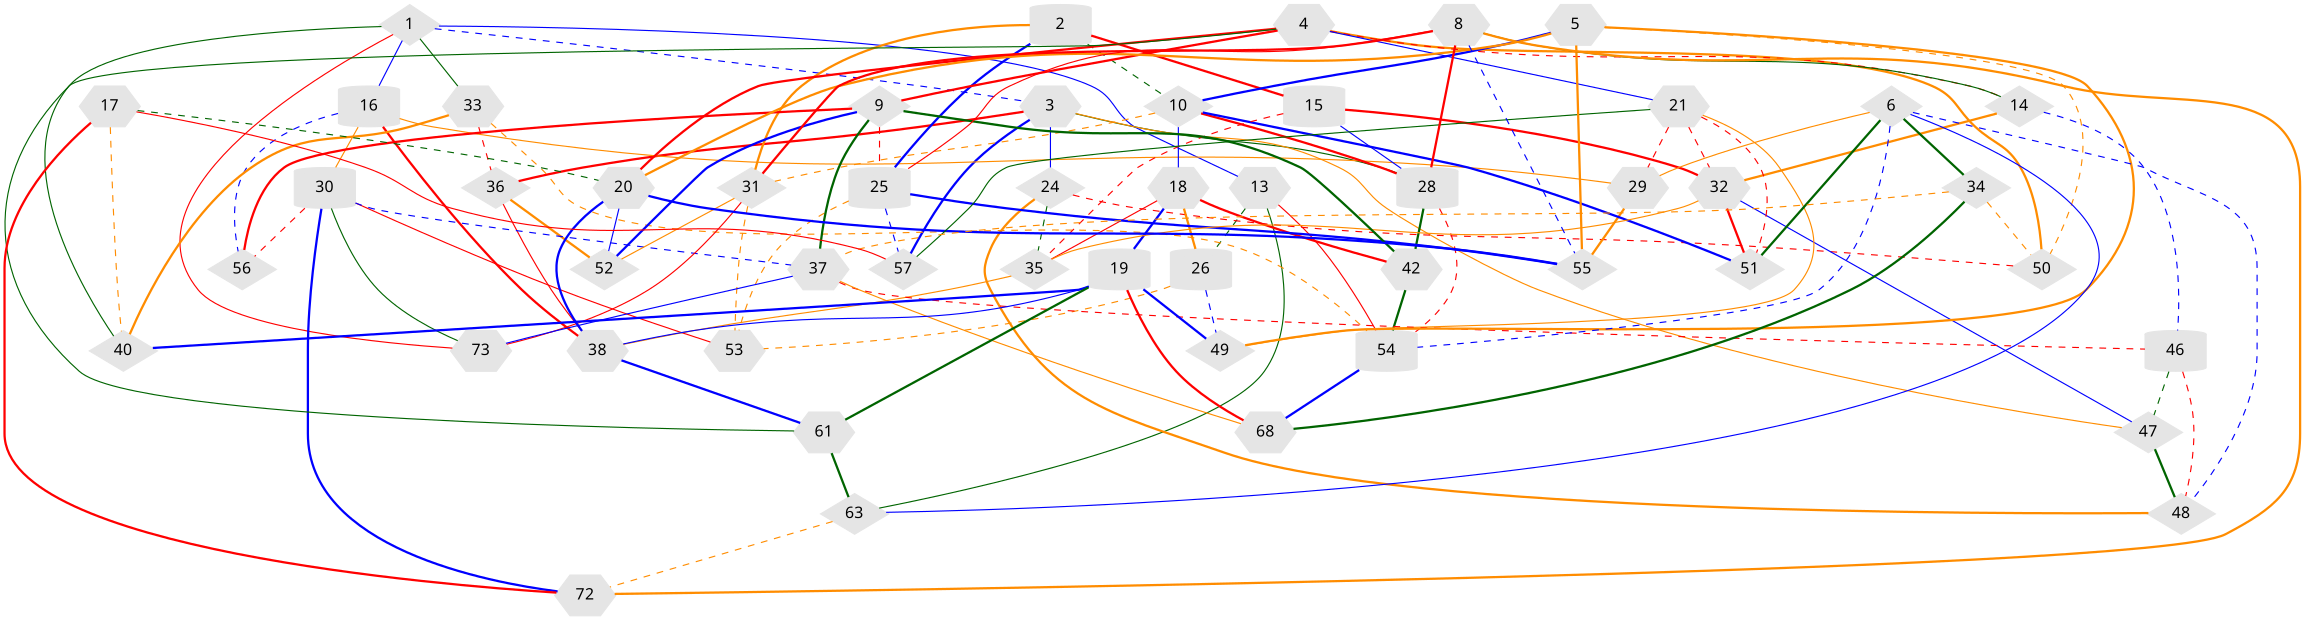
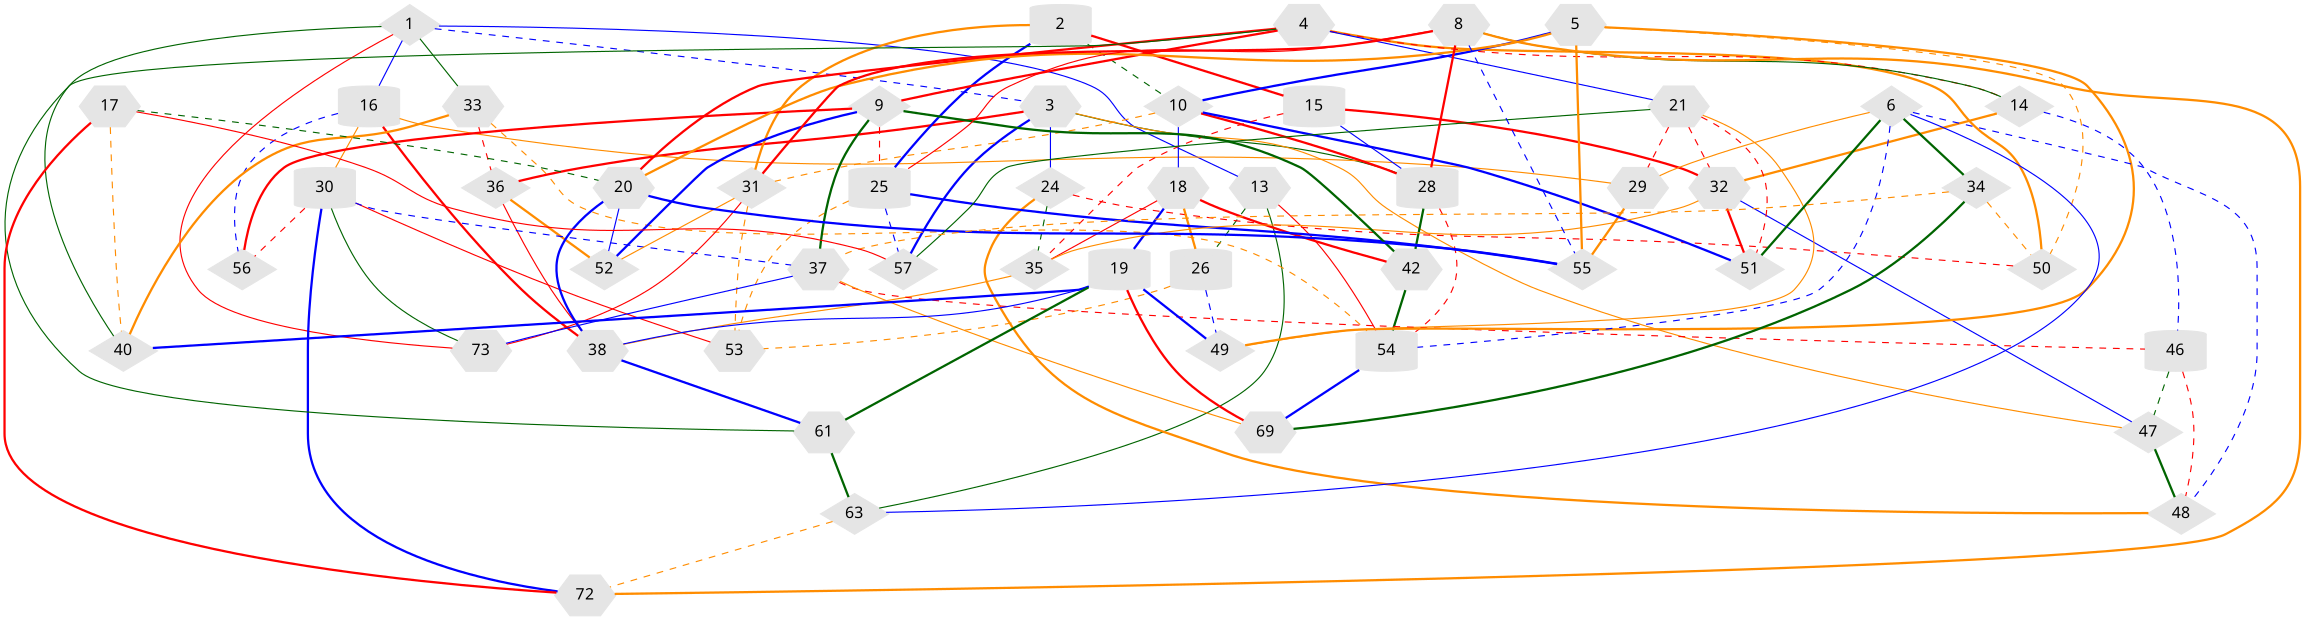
  graph {
    fontname="Noto Sans"
    node [color=gray90 fontname="Noto Sans" shape=diamond style=filled]
    edge [color=blue fontname="Noto Sans" style=bold]
    1 [super="+7"]
    3 [shape=hexagon super="+66"]
    13 [shape=hexagon]
    16 [shape=cylinder super="+68"]
    33 [shape=hexagon]
    40
    73 [shape=hexagon]
    24
    28 [shape=cylinder super="+45"]
    36
    47
    57
    54 [shape=cylinder super="+70"]
    63
    26 [shape=cylinder]
    29 [shape=hexagon]
    56
    30 [shape=cylinder super="+41"]
    38 [shape=hexagon super="+44"]
    10 [super="+64"]
    31 [super="+62"]
    51
    18 [shape=hexagon super="+27"]
    2 [shape=cylinder]
    15 [shape=cylinder]
    25 [shape=cylinder super="+59"]
    32 [shape=hexagon super="+39"]
    35 [super="+58"]
    55 [super="+74"]
    53 [shape=hexagon]
    52
    50
    48
    42 [shape=hexagon]
    4 [shape=hexagon super="+60"]
    9 [super="+65"]
    14
    20 [shape=hexagon super="+43"]
    21 [shape=hexagon super="+67"]
    61 [shape=hexagon]
    37 [shape=hexagon super="+71"]
    46 [shape=cylinder]
    49
    5 [shape=hexagon super="+12"]
    6 [super="+22"]
    34
-   69 [shape=hexagon label=68]
+   69 [shape=hexagon]
    72 [shape=hexagon]
    8 [shape=hexagon super="+11"]
    19 [shape=cylinder super="+23"]
    17 [shape=hexagon]
    1 -- 3 [style=dashed]
    1 -- 13 [style=solid]
    1 -- 16 [style=solid]
    1 -- 33 [color=darkgreen style=solid]
    1 -- 40 [color=darkgreen style=solid]
    1 -- 73 [color=red style=solid]
    3 -- 24 [style=solid]
    3 -- 28 [color=darkgreen style=solid]
    3 -- 36 [color=red]
    3 -- 47 [color=darkorange style=solid]
    3 -- 57
    13 -- 54 [color=red style=solid]
    13 -- 63 [color=darkgreen style=solid]
    13 -- 26 [color=darkgreen style=dashed]
    16 -- 29 [color=darkorange style=solid]
    16 -- 56 [style=dashed weight=2]
    16 -- 30 [color=darkorange style=solid]
    16 -- 38 [color=red]
    33 -- 40 [color=darkorange]
    33 -- 36 [color=red style=dashed]
    33 -- 54 [color=darkorange style=dashed]
    24 -- 35 [color=darkgreen style=dashed]
    24 -- 50 [color=red style=dashed]
    24 -- 48 [color=darkorange]
    28 -- 54 [color=red style=dashed]
    28 -- 42 [color=darkgreen]
    36 -- 38 [color=red style=solid]
    36 -- 52 [color=darkorange]
    47 -- 48 [color=darkgreen]
    54 -- 69
    63 -- 72 [color=darkorange style=dashed]
    26 -- 53 [color=darkorange style=dashed]
    26 -- 49 [style=dashed]
    29 -- 55 [color=darkorange]
    30 -- 73 [color=darkgreen style=solid]
    30 -- 56 [color=red style=dashed]
    30 -- 53 [color=red style=solid]
    30 -- 37 [style=dashed]
    30 -- 72
    38 -- 61
    10 -- 28 [color=red]
    10 -- 31 [color=darkorange style=dashed]
    10 -- 51
    10 -- 18 [style=solid]
    31 -- 73 [color=red style=solid]
    31 -- 53 [color=darkorange style=dashed]
    31 -- 52 [color=darkorange style=solid]
    18 -- 26 [color=darkorange]
    18 -- 35 [color=red style=solid weight=2]
    18 -- 42 [color=red]
    18 -- 19
    2 -- 10 [color=darkgreen style=dashed]
    2 -- 31 [color=darkorange]
    2 -- 15 [color=red]
    2 -- 25
    15 -- 28 [style=solid]
    15 -- 32 [color=red]
    15 -- 35 [color=red style=dashed]
    25 -- 57 [style=dashed]
    25 -- 55
    25 -- 53 [color=darkorange style=dashed]
    32 -- 47 [style=solid]
    32 -- 51 [color=red]
    32 -- 35 [color=darkorange style=solid]
    35 -- 38 [color=darkorange style=solid]
    42 -- 54 [color=darkgreen]
    4 -- 50 [color=darkorange]
    4 -- 9 [color=red]
    4 -- 14 [color=red style=dashed]
    4 -- 20 [color=red]
    4 -- 21 [style=solid]
    4 -- 61 [color=darkgreen style=solid]
    9 -- 56 [color=red]
    9 -- 25 [color=red style=dashed]
    9 -- 52
    9 -- 42 [color=darkgreen]
    9 -- 37 [color=darkgreen]
    14 -- 32 [color=darkorange]
    14 -- 46 [style=dashed]
    20 -- 38
    20 -- 55
    20 -- 52 [style=solid]
    21 -- 57 [color=darkgreen style=solid]
    21 -- 29 [color=red style=dashed]
    21 -- 51 [color=red style=dashed]
    21 -- 32 [color=red style=dashed]
    21 -- 49 [color=darkorange style=solid]
    61 -- 63 [color=darkgreen]
    37 -- 73 [style=solid]
    37 -- 46 [color=red style=dashed]
    37 -- 69 [color=darkorange style=solid]
    46 -- 47 [color=darkgreen style=dashed]
    46 -- 48 [color=red style=dashed]
    5 -- 10
    5 -- 55 [color=darkorange weight=2]
    5 -- 50 [color=darkorange style=dashed]
    5 -- 20 [color=darkorange]
    5 -- 49 [color=darkorange]
    6 -- 54 [style=dashed]
    6 -- 63 [style=solid]
    6 -- 29 [color=darkorange style=solid]
    6 -- 51 [color=darkgreen]
    6 -- 48 [style=dashed]
    6 -- 34 [color=darkgreen]
    34 -- 50 [color=darkorange style=dashed]
    34 -- 37 [color=darkorange style=dashed]
    34 -- 69 [color=darkgreen]
    8 -- 28 [color=red]
    8 -- 31 [color=red]
    8 -- 25 [color=red style=solid]
    8 -- 55 [style=dashed]
    8 -- 14 [color=darkgreen style=solid]
    8 -- 72 [color=darkorange]
    19 -- 40
    19 -- 38 [style=solid]
    19 -- 61 [color=darkgreen]
    19 -- 49
    19 -- 69 [color=red]
    17 -- 40 [color=darkorange style=dashed]
    17 -- 57 [color=red style=solid]
    17 -- 20 [color=darkgreen style=dashed]
    17 -- 72 [color=red]
  }
